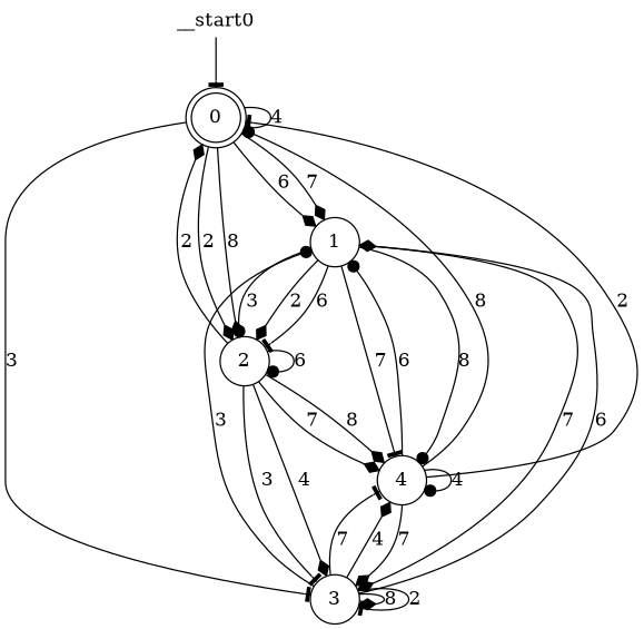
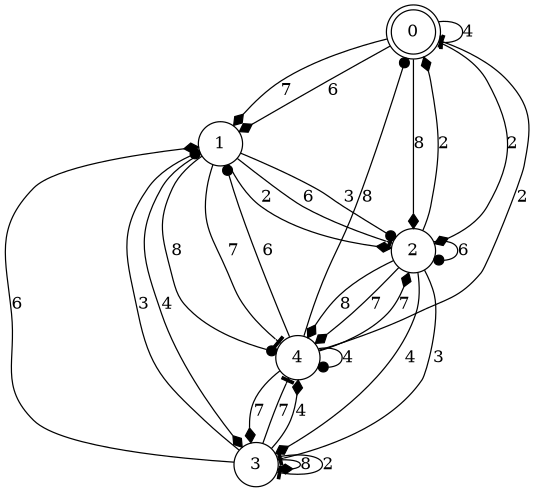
  digraph {
    node [shape=circle]
    edge [arrowhead=diamond]
    n1 [label=0 shape=doublecircle]
    n2 [label=1]
    n3 [label=2]
    n4 [label=3]
    n5 [label=4]
-   __start0 [height=0 shape=none width=0]
    n1 -> n1 [arrowhead=tee label=4]
    n1 -> n2 [label=6]
    n1 -> n2 [label=7]
    n1 -> n3 [label=8]
    n1 -> n3 [label=2]
-   n1 -> n4 [arrowhead=tee label=3]
    n2 -> n3 [arrowhead=tee label=6]
    n2 -> n3 [arrowhead=dot label=3]
    n2 -> n3 [label=2]
-   n2 -> n4 [label=7]
+   n2 -> n4 [label=4]
    n2 -> n5 [arrowhead=dot label=8]
    n2 -> n5 [arrowhead=tee label=7]
    n3 -> n1 [label=2]
    n3 -> n3 [arrowhead=dot label=6]
    n3 -> n4 [label=4]
    n3 -> n4 [arrowhead=tee label=3]
    n3 -> n5 [label=8]
    n3 -> n5 [label=7]
    n4 -> n2 [label=6]
    n4 -> n2 [arrowhead=dot label=3]
    n4 -> n4 [label=8]
    n4 -> n4 [arrowhead=tee label=2]
    n4 -> n5 [arrowhead=tee label=7]
    n4 -> n5 [label=4]
    n5 -> n1 [arrowhead=dot label=8]
    n5 -> n1 [arrowhead=tee label=2]
    n5 -> n2 [arrowhead=dot label=6]
+   n5 -> n3 [label=7]
    n5 -> n4 [label=7]
    n5 -> n5 [arrowhead=dot label=4]
-   __start0 -> n1 [arrowhead=tee]
  }
